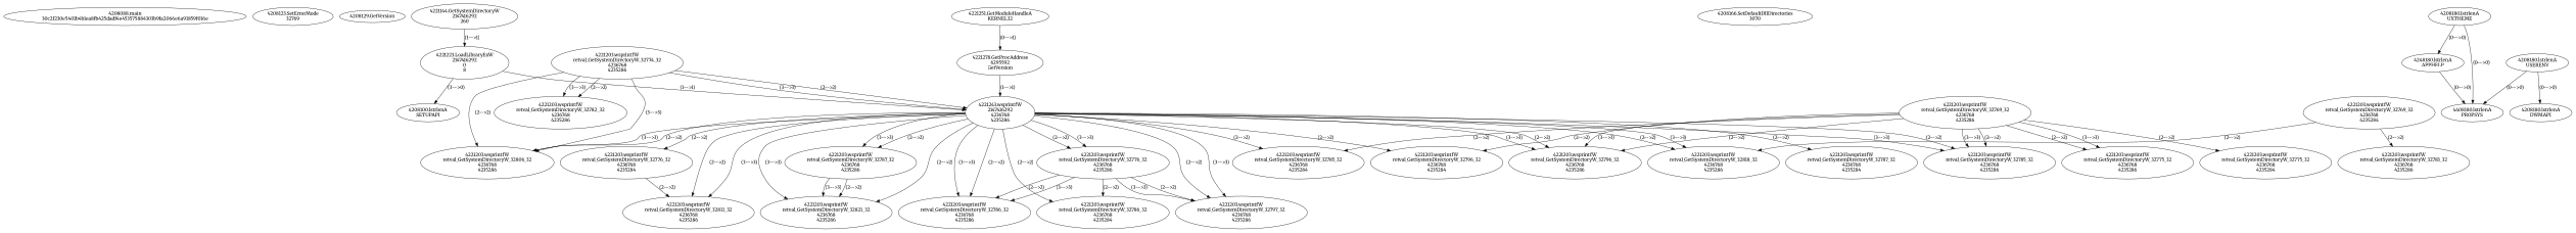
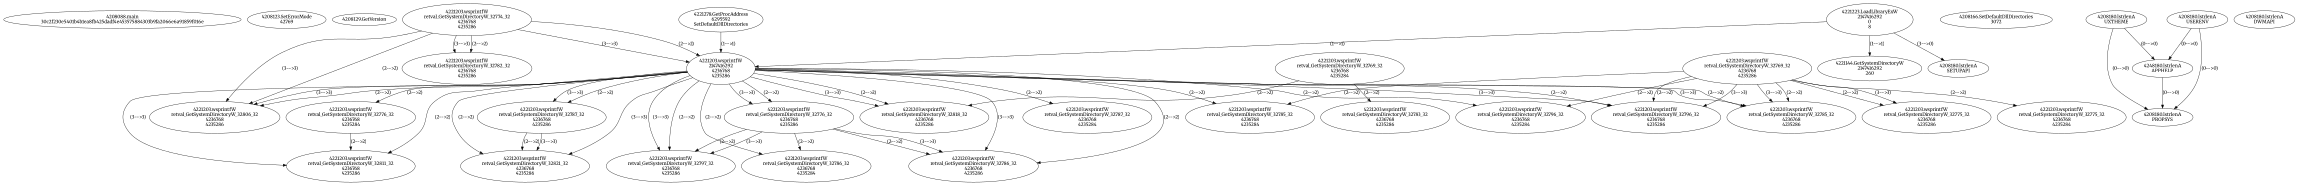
  digraph {
    fontname=Merriweather
    node [fontname=Merriweather]
    edge [fontname=Merriweather]
    n1 [label="4208088.main\n30c2f230e5401b4b1ea8fb425dadf4e453575884303b9fa2066e6a91859f016e"]
-   n2 [label="4208123.SetErrorMode\n32769"]
+   n2 [label="4208123.SetErrorMode\n42769"]
    n3 [label="4208129.GetVersion\n"]
-   n4 [label="4221251.GetModuleHandleA\nKERNEL32"]
-   n5 [label="4221278.GetProcAddress\n6295592\nGetVersion"]
-   n6 [label="4221243.wsprintfW\n2147416292\n4236768\n4235286"]
-   n7 [label="4208166.SetDefaultDllDirectories\n3070"]
+   n5 [label="4221278.GetProcAddress\n6295592\nSetDefaultDllDirectories"]
+   n6 [label="4221203.wsprintfW\n2147416292\n4236768\n4235286"]
+   n7 [label="4208166.SetDefaultDllDirectories\n3072"]
    n8 [label="4221144.GetSystemDirectoryW\n2147416292\n260"]
    n9 [label="4221223.LoadLibraryExW\n2147416292\n0\n8"]
-   n10 [label="4208100.lstrlenA\nSETUPAPI"]
+   n10 [label="4208180.lstrlenA\nSETUPAPI"]
    n11 [label="4221203.wsprintfW\nretval_GetSystemDirectoryW_32806_32\n4236768\n4235286"]
    n12 [label="4221203.wsprintfW\nretval_GetSystemDirectoryW_32776_32\n4236768\n4235284"]
    n13 [label="4221203.wsprintfW\nretval_GetSystemDirectoryW_32787_32\n4236768\n4235286"]
    n14 [label="4221203.wsprintfW\nretval_GetSystemDirectoryW_32787_32\n4236768\n4235284"]
    n15 [label="4221203.wsprintfW\nretval_GetSystemDirectoryW_32785_32\n4236768\n4235286"]
    n16 [label="4221203.wsprintfW\nretval_GetSystemDirectoryW_32776_32\n4236768\n4235286"]
    n17 [label="4221203.wsprintfW\nretval_GetSystemDirectoryW_32786_32\n4236768\n4235286"]
    n18 [label="4221203.wsprintfW\nretval_GetSystemDirectoryW_32785_32\n4236768\n4235284"]
    n19 [label="4221203.wsprintfW\nretval_GetSystemDirectoryW_32786_32\n4236768\n4235284"]
    n20 [label="4221203.wsprintfW\nretval_GetSystemDirectoryW_32796_32\n4236768\n4235284"]
    n21 [label="4221203.wsprintfW\nretval_GetSystemDirectoryW_32796_32\n4236768\n4235286"]
    n22 [label="4221203.wsprintfW\nretval_GetSystemDirectoryW_32797_32\n4236768\n4235286"]
    n23 [label="4221203.wsprintfW\nretval_GetSystemDirectoryW_32811_32\n4236768\n4235286"]
    n24 [label="4221203.wsprintfW\nretval_GetSystemDirectoryW_32818_32\n4236768\n4235286"]
    n25 [label="4221203.wsprintfW\nretval_GetSystemDirectoryW_32821_32\n4236768\n4235286"]
    n26 [label="4221203.wsprintfW\nretval_GetSystemDirectoryW_32774_32\n4236768\n4235286"]
    n27 [label="4221203.wsprintfW\nretval_GetSystemDirectoryW_32782_32\n4236768\n4235286"]
    n28 [label="4208180.lstrlenA\nUXTHEME"]
    n29 [label="4248180.lstrlenA\nAPPHELP"]
-   n30 [label="4408180.lstrlenA\nPROPSYS"]
+   n30 [label="4208180.lstrlenA\nPROPSYS"]
    n31 [label="4208180.lstrlenA\nUSERENV"]
    n32 [label="4221203.wsprintfW\nretval_GetSystemDirectoryW_32769_32\n4236768\n4235284"]
    n33 [label="4221203.wsprintfW\nretval_GetSystemDirectoryW_32783_32\n4236768\n4235286"]
    n34 [label="4221203.wsprintfW\nretval_GetSystemDirectoryW_32769_32\n4236768\n4235286"]
    n35 [label="4221203.wsprintfW\nretval_GetSystemDirectoryW_32775_32\n4236768\n4235286"]
    n36 [label="4221203.wsprintfW\nretval_GetSystemDirectoryW_32775_32\n4236768\n4235284"]
    n37 [label="4208180.lstrlenA\nDWMAPI"]
-   n4 -> n5 [label="(0-->1)"]
    n5 -> n6 [label="(1-->1)"]
    n6 -> n11 [label="(2-->2)"]
    n6 -> n11 [label="(3-->3)"]
    n6 -> n12 [label="(2-->2)"]
    n6 -> n13 [label="(2-->2)"]
    n6 -> n13 [label="(3-->3)"]
    n6 -> n14 [label="(2-->2)"]
    n6 -> n15 [label="(2-->2)"]
    n6 -> n15 [label="(3-->3)"]
    n6 -> n16 [label="(2-->2)"]
    n6 -> n16 [label="(3-->3)"]
    n6 -> n17 [label="(2-->2)"]
    n6 -> n17 [label="(3-->3)"]
    n6 -> n18 [label="(2-->2)"]
    n6 -> n19 [label="(2-->2)"]
    n6 -> n20 [label="(2-->2)"]
    n6 -> n21 [label="(2-->2)"]
    n6 -> n21 [label="(3-->3)"]
    n6 -> n22 [label="(2-->2)"]
    n6 -> n22 [label="(3-->3)"]
    n6 -> n23 [label="(2-->2)"]
    n6 -> n23 [label="(3-->3)"]
    n6 -> n24 [label="(2-->2)"]
    n6 -> n24 [label="(3-->3)"]
    n6 -> n25 [label="(2-->2)"]
    n6 -> n25 [label="(3-->3)"]
-   n8 -> n9 [label="(1-->1)"]
+   n9 -> n8 [label="(1-->1)"]
    n9 -> n6 [label="(1-->1)"]
    n9 -> n10 [label="(3-->0)"]
    n12 -> n23 [label="(2-->2)"]
    n13 -> n25 [label="(2-->2)"]
    n13 -> n25 [label="(3-->3)"]
    n16 -> n17 [label="(2-->2)"]
    n16 -> n17 [label="(3-->3)"]
    n16 -> n19 [label="(2-->2)"]
    n16 -> n22 [label="(2-->2)"]
    n16 -> n22 [label="(3-->3)"]
    n26 -> n6 [label="(2-->2)"]
    n26 -> n6 [label="(3-->3)"]
    n26 -> n11 [label="(2-->2)"]
    n26 -> n11 [label="(3-->3)"]
    n26 -> n27 [label="(2-->2)"]
    n26 -> n27 [label="(3-->3)"]
    n28 -> n29 [label="(0-->0)"]
    n28 -> n30 [label="(0-->0)"]
    n29 -> n30 [label="(0-->0)"]
-   n31 -> n37 [label="(0-->0)"]
+   n31 -> n29 [label="(0-->0)"]
    n31 -> n30 [label="(0-->0)"]
    n32 -> n24 [label="(2-->2)"]
    n32 -> n33 [label="(2-->2)"]
    n34 -> n15 [label="(2-->2)"]
    n34 -> n15 [label="(3-->3)"]
    n34 -> n18 [label="(2-->2)"]
    n34 -> n20 [label="(2-->2)"]
    n34 -> n21 [label="(2-->2)"]
    n34 -> n21 [label="(3-->3)"]
    n34 -> n35 [label="(2-->2)"]
    n34 -> n35 [label="(3-->3)"]
    n34 -> n36 [label="(2-->2)"]
  }
